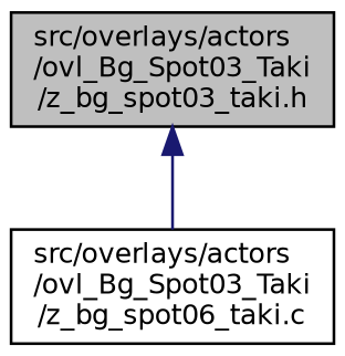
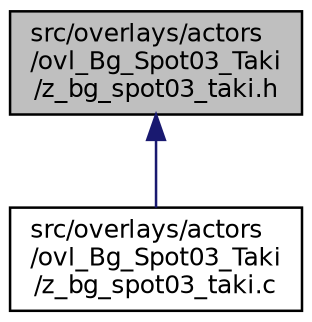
  digraph {
    node [color=black fontname=Helvetica fontsize=10 shape=record style=filled]
    n1 [fillcolor=grey75 fontcolor=black height=0.2 label="src/overlays/actors\l/ovl_Bg_Spot03_Taki\l/z_bg_spot03_taki.h" width=0.4]
-   n2 [fillcolor=white height=0.2 label="src/overlays/actors\l/ovl_Bg_Spot03_Taki\l/z_bg_spot06_taki.c" width=0.4]
+   n2 [fillcolor=white height=0.2 label="src/overlays/actors\l/ovl_Bg_Spot03_Taki\l/z_bg_spot03_taki.c" width=0.4]
    n1 -> n2 [color=midnightblue dir=back fontname=Helvetica fontsize=10 labelfontname=Helvetica labelfontsize=10 style=solid]
  }
